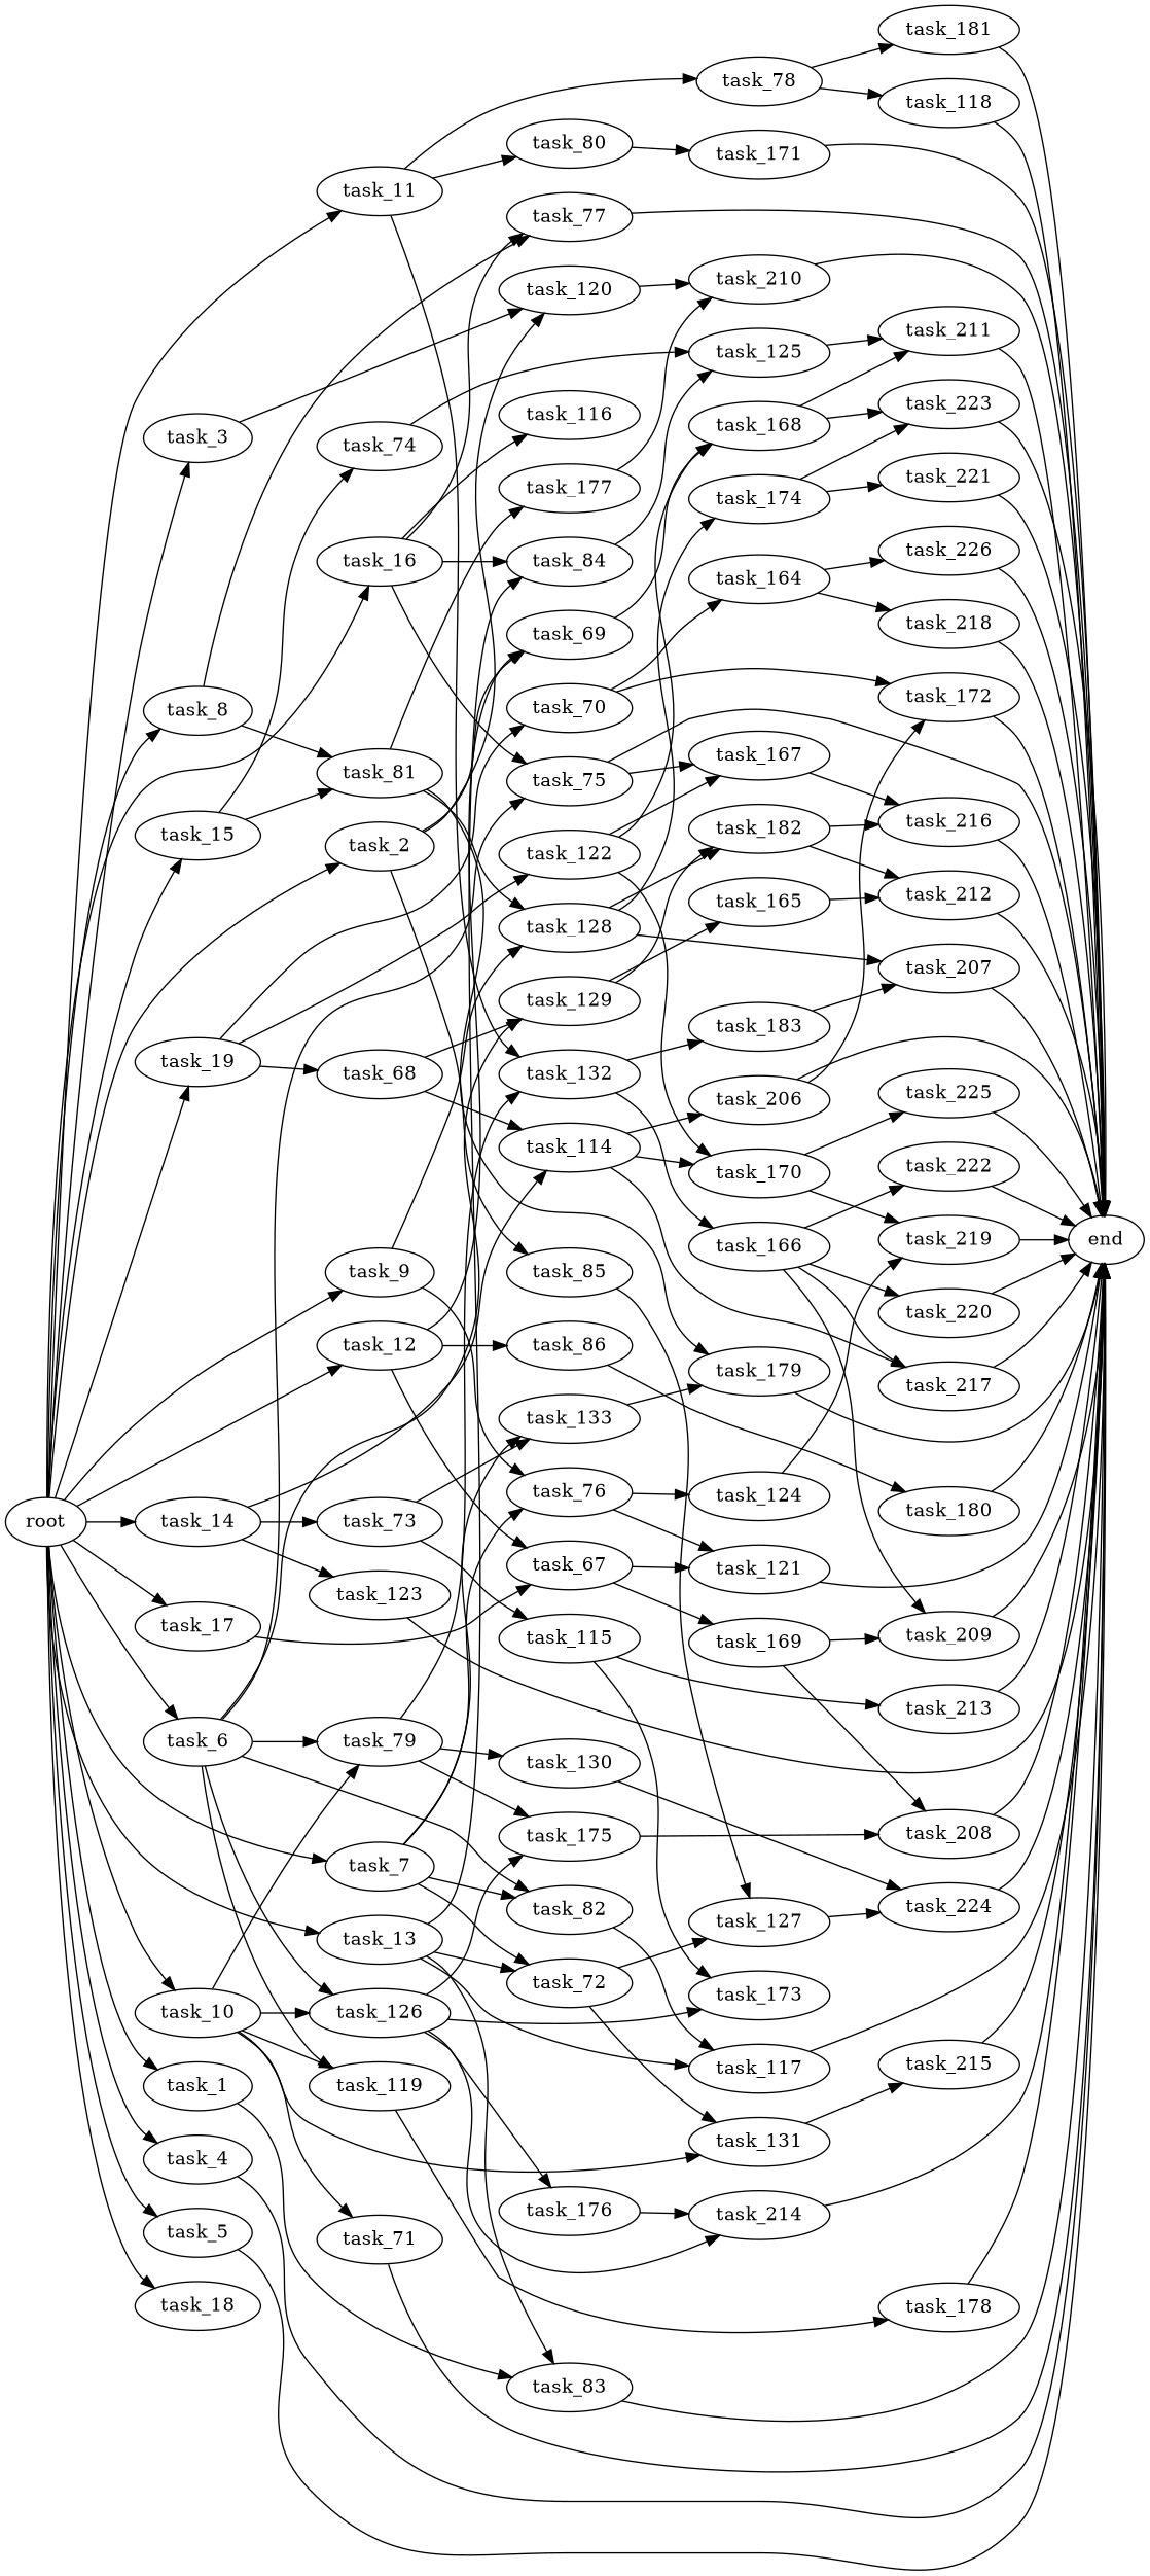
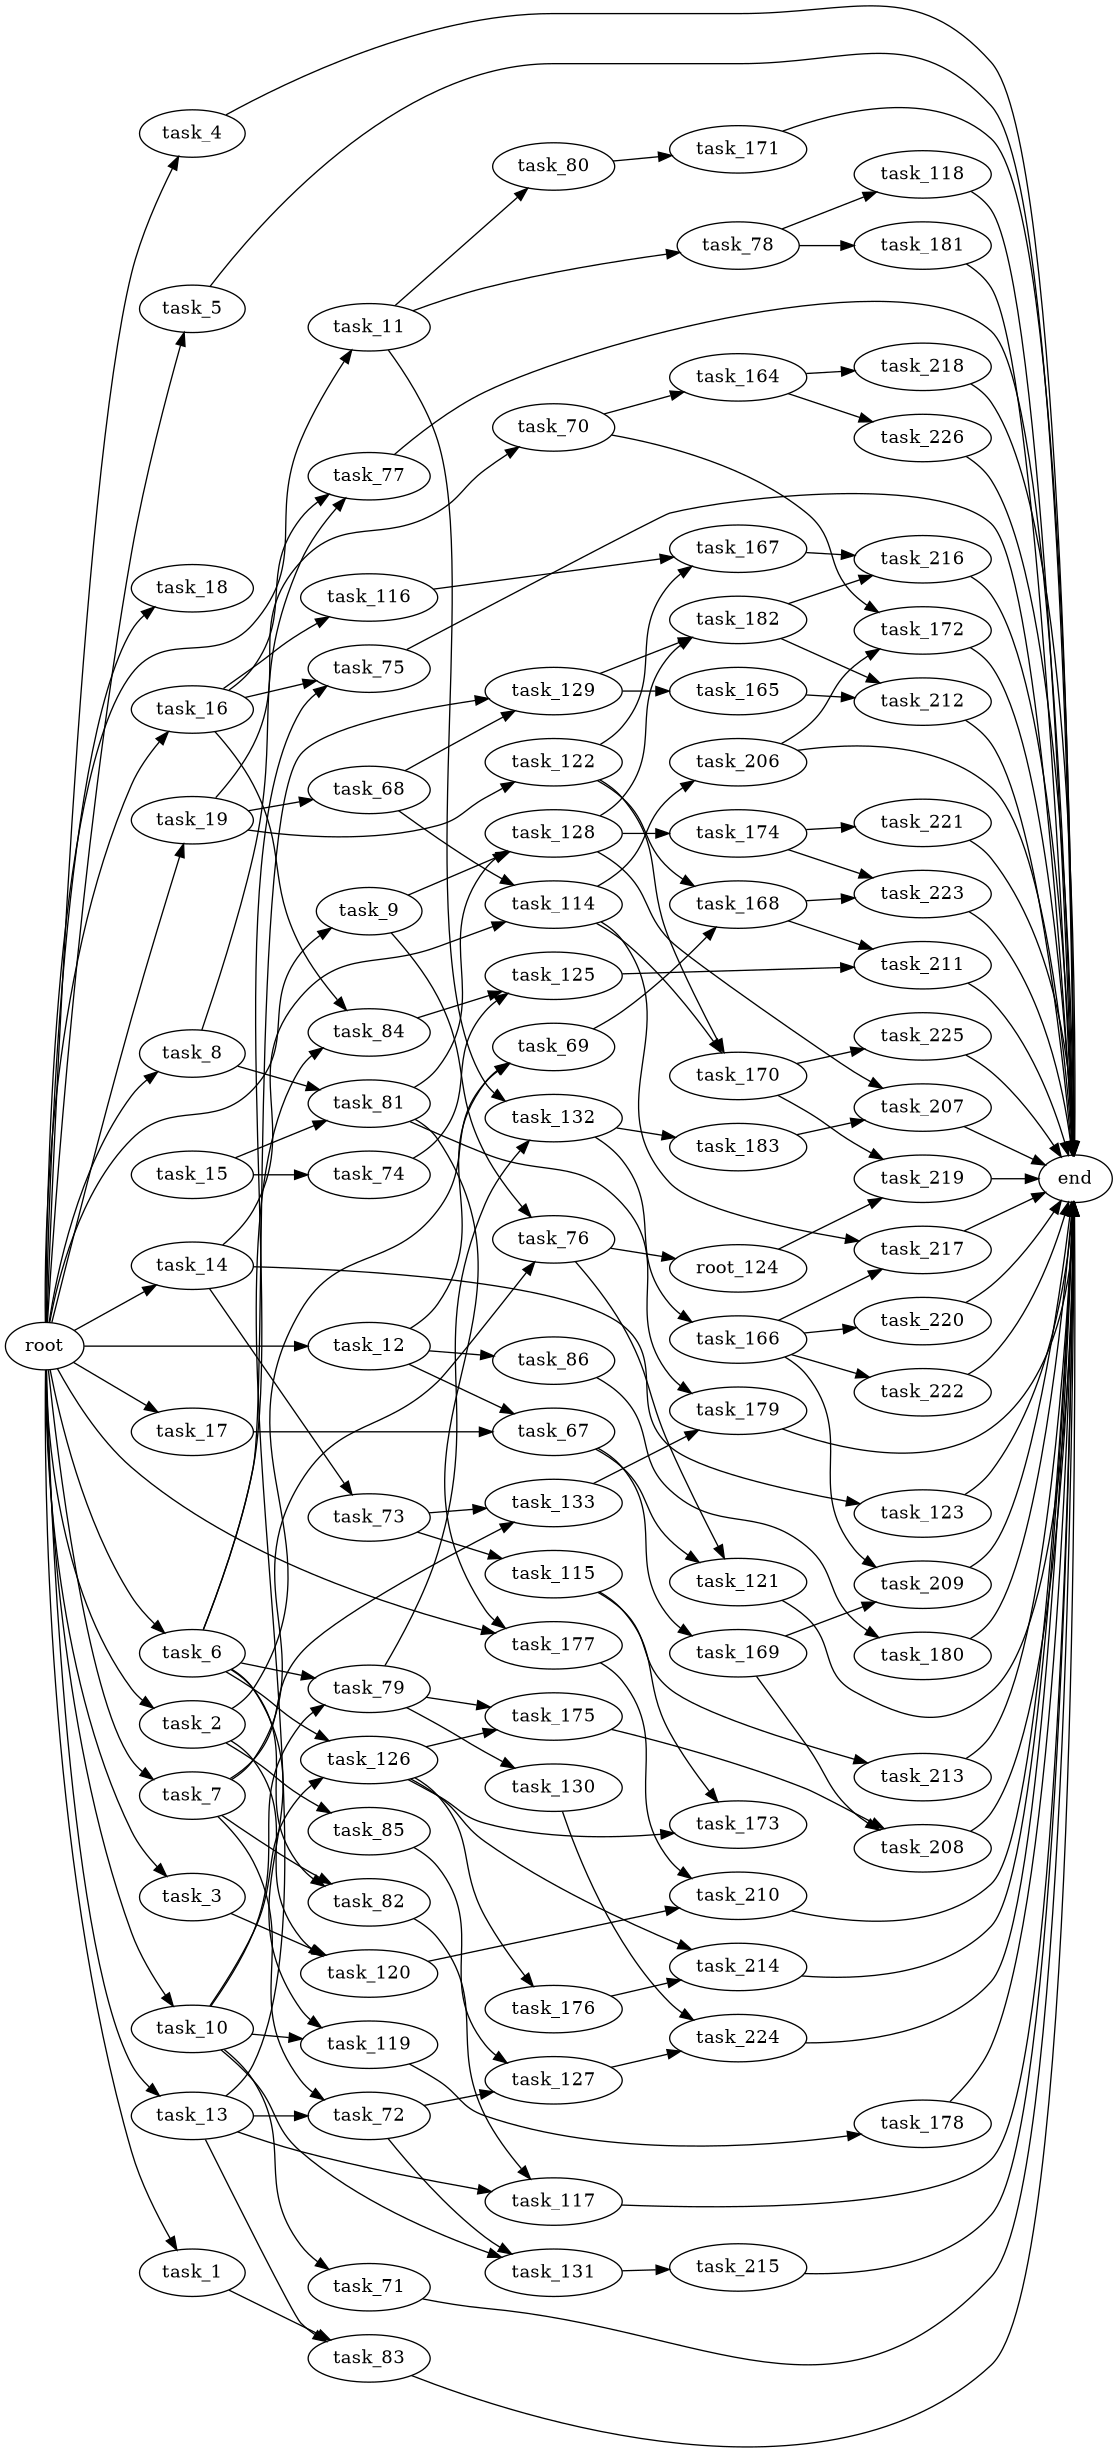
  digraph {
    rankdir=LR
    task_207
    end
    task_16
    task_84
    task_75
    task_77
    task_116
    task_125
    task_167
    task_219
    task_212
    task_168
    task_211
    task_223
    task_115
    task_173
    task_213
    task_17
    task_67
    task_121
    task_169
    task_19
    task_68
    task_122
    task_70
    task_114
    task_129
    task_170
    task_172
    task_164
    task_12
    task_86
    task_69
    task_180
    task_119
    task_178
    task_217
    task_206
    task_225
    task_166
    task_220
    task_209
    task_222
    task_165
    task_182
    task_6
    task_79
    task_82
    task_126
    task_130
    task_175
    task_132
    task_117
    task_176
    task_214
    task_1
    task_83
    task_2
    task_85
    task_120
    task_127
    task_210
    task_218
    task_123
    task_224
    task_208
    task_183
    task_72
    task_131
    task_215
    task_14
    task_73
    task_133
    root
    task_7
    task_11
    task_4
    task_18
    task_10
    task_13
    task_15
    task_3
    task_8
    task_9
    task_5
    task_76
    task_78
    task_80
    task_71
    task_74
    task_81
    task_128
    task_216
    task_179
-   task_124
+   task_124 [label=root_124]
    task_174
    task_221
    task_118
    task_181
    task_171
    task_177
    task_226
    task_207 -> end
    task_16 -> task_84
    task_16 -> task_75
    task_16 -> task_77
    task_16 -> task_116
    task_84 -> task_125
    task_75 -> end
    task_77 -> end
-   task_75 -> task_167
+   task_116 -> task_167
    task_125 -> task_211
    task_167 -> task_216
    task_219 -> end
    task_212 -> end
    task_168 -> task_211
    task_168 -> task_223
    task_211 -> end
    task_223 -> end
    task_115 -> task_173
    task_115 -> task_213
    task_213 -> end
    task_17 -> task_67
    task_67 -> task_121
    task_67 -> task_169
    task_121 -> end
    task_169 -> task_209
    task_169 -> task_208
    task_19 -> task_68
    task_19 -> task_122
    task_19 -> task_70
    task_68 -> task_114
    task_68 -> task_129
    task_122 -> task_167
    task_122 -> task_168
    task_122 -> task_170
    task_70 -> task_172
    task_70 -> task_164
    task_114 -> task_170
    task_114 -> task_217
    task_114 -> task_206
    task_129 -> task_165
    task_129 -> task_182
    task_170 -> task_219
    task_170 -> task_225
    task_172 -> end
    task_164 -> task_218
    task_164 -> task_226
    task_12 -> task_67
    task_12 -> task_86
    task_12 -> task_69
    task_86 -> task_180
    task_69 -> task_168
    task_180 -> end
    task_119 -> task_178
    task_178 -> end
    task_217 -> end
    task_206 -> end
    task_206 -> task_172
    task_225 -> end
    task_166 -> task_217
    task_166 -> task_220
    task_166 -> task_209
    task_166 -> task_222
    task_220 -> end
    task_209 -> end
    task_222 -> end
    task_165 -> task_212
    task_182 -> task_212
    task_182 -> task_216
    task_6 -> task_75
    task_6 -> task_129
    task_6 -> task_119
    task_6 -> task_79
    task_6 -> task_82
    task_6 -> task_126
    task_79 -> task_130
    task_79 -> task_175
    task_79 -> task_132
    task_82 -> task_117
    task_126 -> task_173
    task_126 -> task_175
    task_126 -> task_176
    task_126 -> task_214
    task_130 -> task_224
    task_175 -> task_208
    task_132 -> task_166
    task_132 -> task_183
    task_117 -> end
    task_176 -> task_214
    task_214 -> end
    task_1 -> task_83
    task_83 -> end
    task_2 -> task_69
    task_2 -> task_85
    task_2 -> task_120
    task_85 -> task_127
    task_120 -> task_210
    task_127 -> task_224
    task_210 -> end
    task_218 -> end
    task_123 -> end
    task_224 -> end
    task_208 -> end
    task_183 -> task_207
    task_72 -> task_127
    task_72 -> task_131
    task_131 -> task_215
    task_215 -> end
    task_14 -> task_114
    task_14 -> task_123
    task_14 -> task_73
    task_73 -> task_115
    task_73 -> task_133
    task_133 -> task_179
    root -> task_16
    root -> task_17
    root -> task_19
    root -> task_12
    root -> task_6
    root -> task_1
    root -> task_2
    root -> task_14
    root -> task_7
    root -> task_11
    root -> task_4
    root -> task_18
    root -> task_10
    root -> task_13
-   root -> task_15
+   root -> task_177
    root -> task_3
    root -> task_8
    root -> task_9
    root -> task_5
    task_7 -> task_82
    task_7 -> task_72
    task_7 -> task_133
    task_7 -> task_76
    task_11 -> task_132
    task_11 -> task_78
    task_11 -> task_80
    task_4 -> end
    task_10 -> task_119
    task_10 -> task_79
    task_10 -> task_126
    task_10 -> task_131
    task_10 -> task_71
    task_13 -> task_84
    task_13 -> task_117
    task_13 -> task_83
    task_13 -> task_72
    task_15 -> task_74
    task_15 -> task_81
    task_3 -> task_120
    task_8 -> task_77
    task_8 -> task_81
    task_9 -> task_76
    task_9 -> task_128
    task_5 -> end
    task_76 -> task_121
    task_76 -> task_124
    task_78 -> task_118
    task_78 -> task_181
    task_80 -> task_171
    task_71 -> end
    task_74 -> task_125
    task_81 -> task_128
    task_81 -> task_179
    task_81 -> task_177
    task_128 -> task_207
    task_128 -> task_182
    task_128 -> task_174
    task_216 -> end
    task_179 -> end
    task_124 -> task_219
    task_174 -> task_223
    task_174 -> task_221
    task_221 -> end
    task_118 -> end
    task_181 -> end
    task_171 -> end
    task_177 -> task_210
    task_226 -> end
  }
